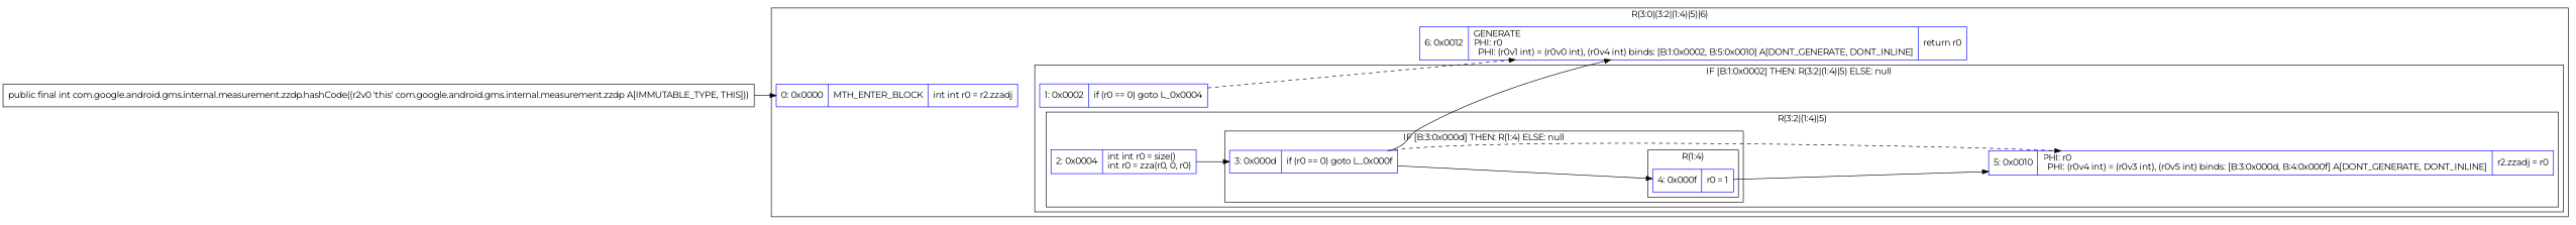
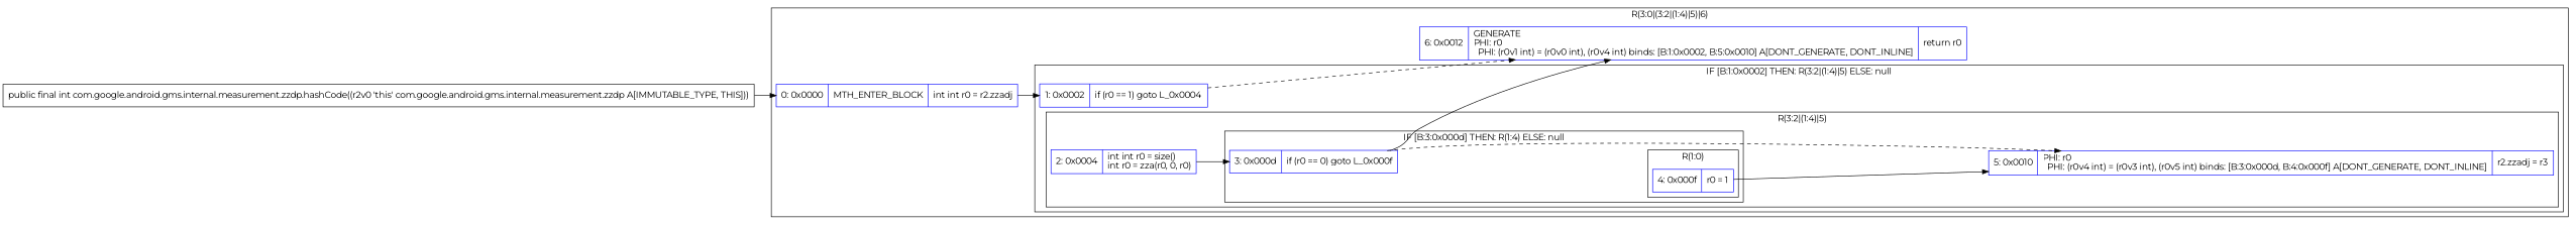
  digraph {
    fontname=Montserrat
    rankdir=LR
    node [color=blue fontname=Montserrat shape=record]
    edge [fontname=Montserrat]
    n1 [label="{4\:\ 0x000f|r0 = 1\l}"]
    n2 [label="{3\:\ 0x000d|if (r0 == 0) goto L_0x000f\l}"]
    n3 [label="{2\:\ 0x0004|int int r0 = size()\lint r0 = zza(r0, 0, r0)\l}"]
-   n4 [label="{5\:\ 0x0010|PHI: r0 \l  PHI: (r0v4 int) = (r0v3 int), (r0v5 int) binds: [B:3:0x000d, B:4:0x000f] A[DONT_GENERATE, DONT_INLINE]\l|r2.zzadj = r0\l}"]
-   n5 [label="{1\:\ 0x0002|if (r0 == 0) goto L_0x0004\l}"]
+   n4 [label="{5\:\ 0x0010|PHI: r0 \l  PHI: (r0v4 int) = (r0v3 int), (r0v5 int) binds: [B:3:0x000d, B:4:0x000f] A[DONT_GENERATE, DONT_INLINE]\l|r2.zzadj = r3\l}"]
+   n5 [label="{1\:\ 0x0002|if (r0 == 1) goto L_0x0004\l}"]
    n6 [label="{0\:\ 0x0000|MTH_ENTER_BLOCK\l|int int r0 = r2.zzadj\l}"]
    n7 [label="{6\:\ 0x0012|GENERATE\lPHI: r0 \l  PHI: (r0v1 int) = (r0v0 int), (r0v4 int) binds: [B:1:0x0002, B:5:0x0010] A[DONT_GENERATE, DONT_INLINE]\l|return r0\l}"]
    n8 [label="{public final int com.google.android.gms.internal.measurement.zzdp.hashCode((r2v0 'this' com.google.android.gms.internal.measurement.zzdp A[IMMUTABLE_TYPE, THIS])) }" color=""]
    subgraph cluster_1 {
      label="R(3:0|(3:2|(1:4)|5)|6)"
      n6
      n7
      subgraph cluster_2 {
        label="IF [B:1:0x0002] THEN: R(3:2|(1:4)|5) ELSE: null"
        n5
        subgraph cluster_3 {
          label="R(3:2|(1:4)|5)"
          n3
          n4
          subgraph cluster_4 {
            label="IF [B:3:0x000d] THEN: R(1:4) ELSE: null"
            n2
            subgraph cluster_5 {
-             label="R(1:4)"
+             label="R(1:0)"
              n1
            }
          }
        }
      }
    }
    n1 -> n4
-   n2 -> n1
    n2 -> n4 [style=dashed]
    n2 -> n7
    n3 -> n2
    n5 -> n7 [style=dashed]
+   n6 -> n5
    n8 -> n6
  }
